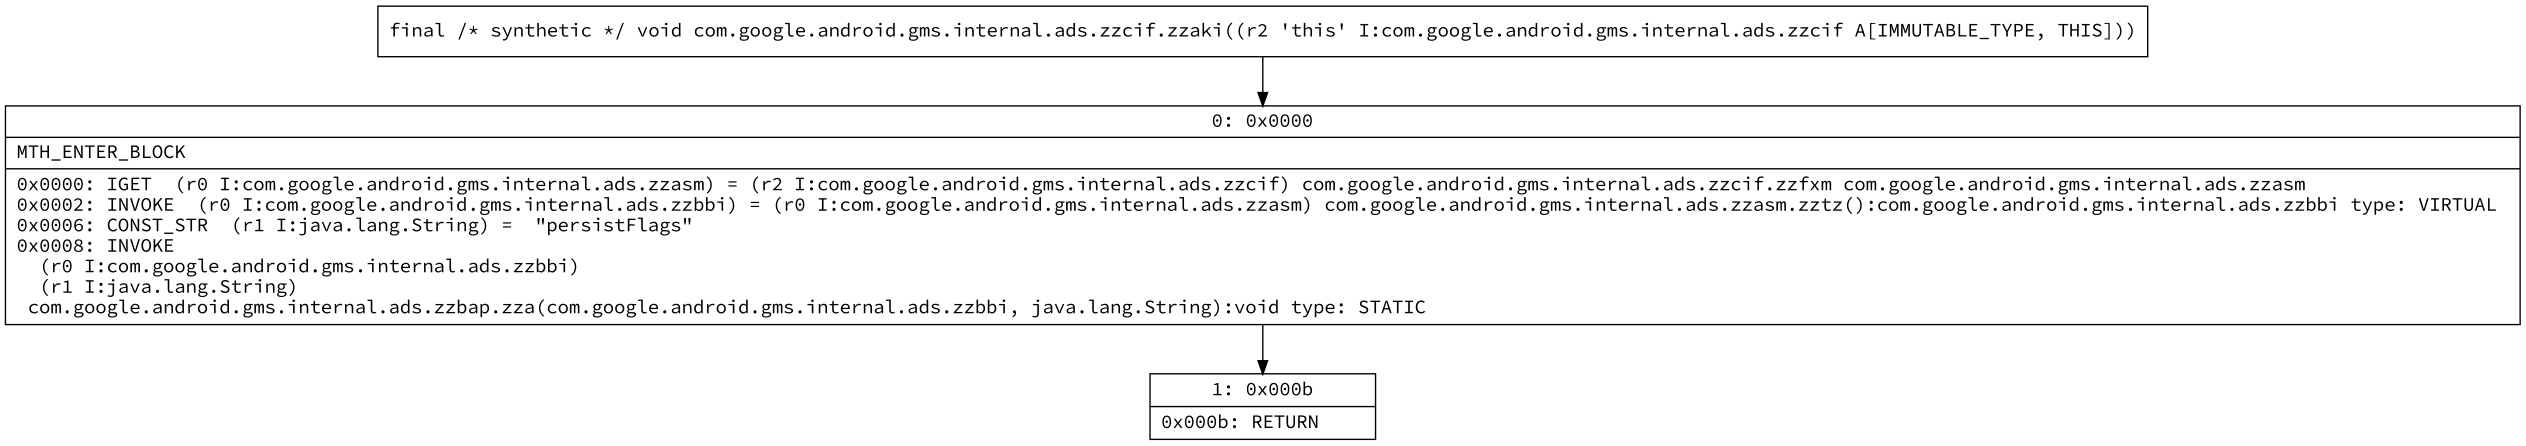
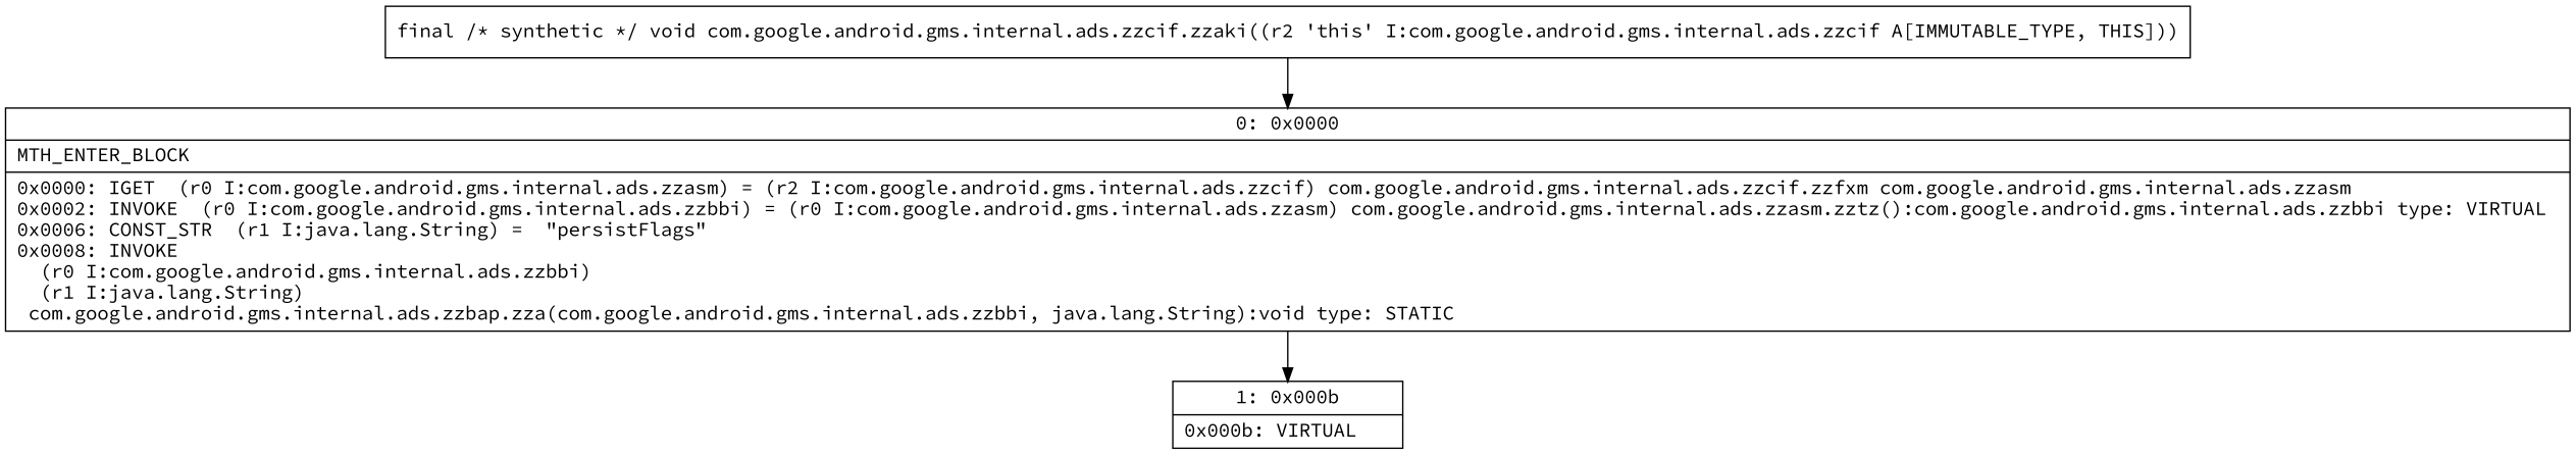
  digraph {
    fontname="Source Code Pro"
    node [shape=record fontname="Source Code Pro"]
    edge [fontname="Source Code Pro"]
    n1 [label="{0\:\ 0x0000|MTH_ENTER_BLOCK\l|0x0000: IGET  (r0 I:com.google.android.gms.internal.ads.zzasm) = (r2 I:com.google.android.gms.internal.ads.zzcif) com.google.android.gms.internal.ads.zzcif.zzfxm com.google.android.gms.internal.ads.zzasm \l0x0002: INVOKE  (r0 I:com.google.android.gms.internal.ads.zzbbi) = (r0 I:com.google.android.gms.internal.ads.zzasm) com.google.android.gms.internal.ads.zzasm.zztz():com.google.android.gms.internal.ads.zzbbi type: VIRTUAL \l0x0006: CONST_STR  (r1 I:java.lang.String) =  \"persistFlags\" \l0x0008: INVOKE  \l  (r0 I:com.google.android.gms.internal.ads.zzbbi)\l  (r1 I:java.lang.String)\l com.google.android.gms.internal.ads.zzbap.zza(com.google.android.gms.internal.ads.zzbbi, java.lang.String):void type: STATIC \l}"]
-   n2 [label="{1\:\ 0x000b|0x000b: RETURN   \l}"]
+   n2 [label="{1\:\ 0x000b|0x000b: VIRTUAL   \l}"]
    n3 [label="{final \/* synthetic *\/ void com.google.android.gms.internal.ads.zzcif.zzaki((r2 'this' I:com.google.android.gms.internal.ads.zzcif A[IMMUTABLE_TYPE, THIS])) }"]
    n1 -> n2
    n3 -> n1
  }
